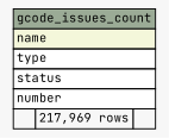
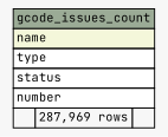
  digraph {
    bgcolor="#f7f7f7"
    fontname="JetBrains Mono"
    fontsize=11
    nodesep=0.18
    rankdir=TB
    ranksep=0.46
-   n1 [fontname="JetBrains Mono" fontsize=11 label=<     <TABLE BORDER="0" CELLBORDER="1" CELLSPACING="0" BGCOLOR="#ffffff">       <TR><TD COLSPAN="3" BGCOLOR="#9bab96" ALIGN="CENTER">gcode_issues_count</TD></TR>       <TR><TD PORT="name" COLSPAN="3" BGCOLOR="#f4f7da" ALIGN="LEFT">name</TD></TR>       <TR><TD PORT="type" COLSPAN="3" ALIGN="LEFT">type</TD></TR>       <TR><TD PORT="status" COLSPAN="3" ALIGN="LEFT">status</TD></TR>       <TR><TD PORT="number" COLSPAN="3" ALIGN="LEFT">number</TD></TR>       <TR><TD ALIGN="LEFT" BGCOLOR="#f7f7f7">  </TD><TD ALIGN="RIGHT" BGCOLOR="#f7f7f7">217,969 rows</TD><TD ALIGN="RIGHT" BGCOLOR="#f7f7f7">  </TD></TR>     </TABLE>> shape=plaintext]
+   n1 [fontname="JetBrains Mono" fontsize=11 label=<     <TABLE BORDER="0" CELLBORDER="1" CELLSPACING="0" BGCOLOR="#ffffff">       <TR><TD COLSPAN="3" BGCOLOR="#9bab96" ALIGN="CENTER">gcode_issues_count</TD></TR>       <TR><TD PORT="name" COLSPAN="3" BGCOLOR="#f4f7da" ALIGN="LEFT">name</TD></TR>       <TR><TD PORT="type" COLSPAN="3" ALIGN="LEFT">type</TD></TR>       <TR><TD PORT="status" COLSPAN="3" ALIGN="LEFT">status</TD></TR>       <TR><TD PORT="number" COLSPAN="3" ALIGN="LEFT">number</TD></TR>       <TR><TD ALIGN="LEFT" BGCOLOR="#f7f7f7">  </TD><TD ALIGN="RIGHT" BGCOLOR="#f7f7f7">287,969 rows</TD><TD ALIGN="RIGHT" BGCOLOR="#f7f7f7">  </TD></TR>     </TABLE>> shape=plaintext]
  }
